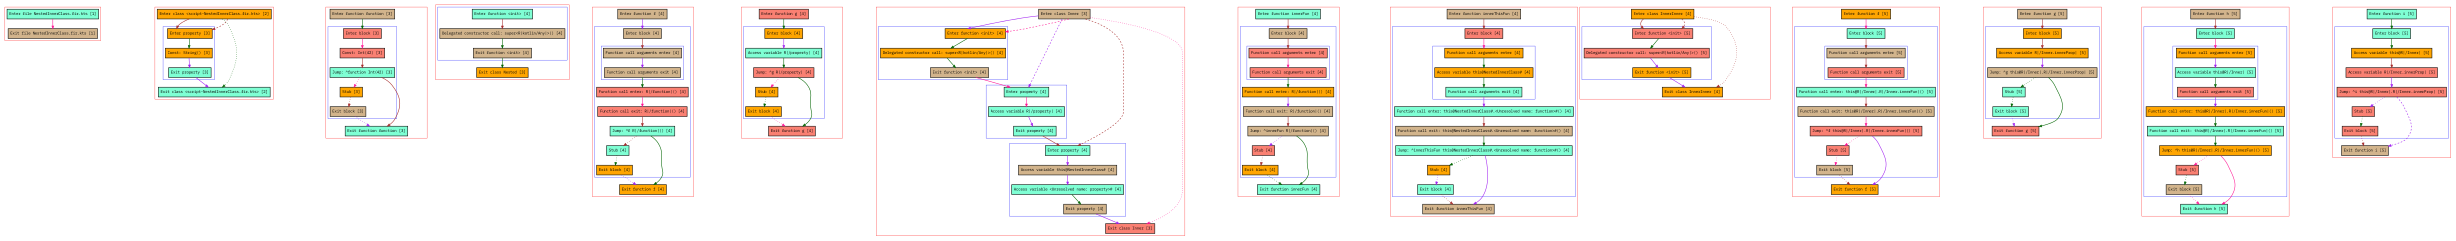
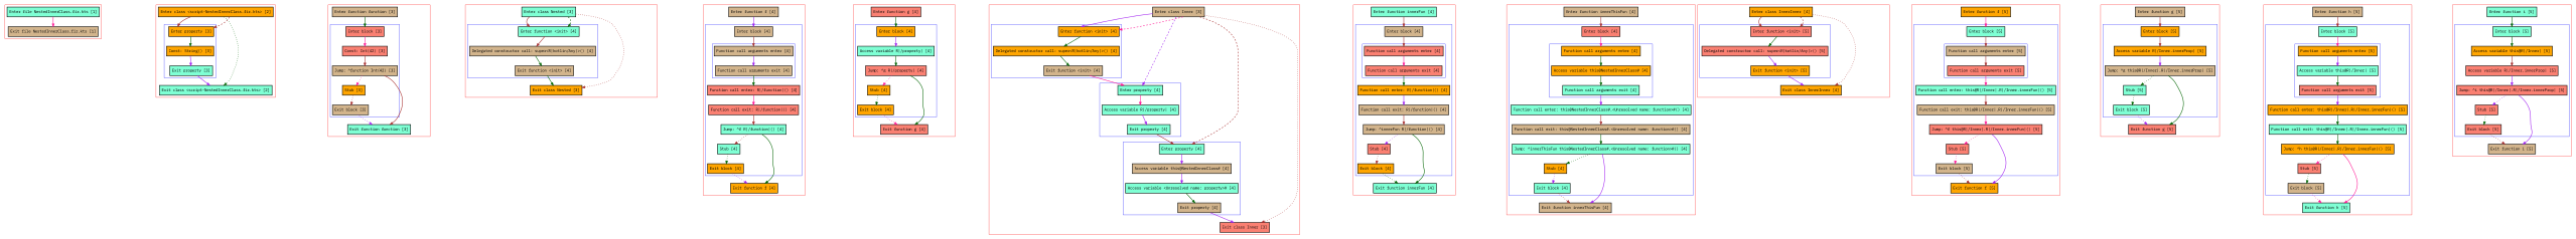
  digraph {
    fontname="IBM Plex Mono"
    nodesep=3
    node [fillcolor=aquamarine fontname="IBM Plex Mono" penwidth=2 shape=box style=filled]
    edge [color=darkgreen fontname="IBM Plex Mono" penwidth=2]
    n1 [label="Enter file NestedInnerClass.fir.kts [1]"]
    n2 [fillcolor=tan label="Exit file NestedInnerClass.fir.kts [1]"]
    n3 [fillcolor=orange label="Enter property [3]"]
    n4 [fillcolor=orange label="Const: String() [3]"]
    n5 [label="Exit property [3]"]
    n6 [fillcolor=orange label="Enter class <script-NestedInnerClass.fir.kts> [2]"]
    n7 [label="Exit class <script-NestedInnerClass.fir.kts> [2]"]
    n8 [fillcolor=salmon label="Enter block [3]"]
    n9 [fillcolor=salmon label="Const: Int(42) [3]"]
-   n10 [label="Jump: ^function Int(42) [3]"]
+   n10 [fillcolor=tan label="Jump: ^function Int(42) [3]"]
    n11 [fillcolor=orange label="Stub [3]"]
    n12 [fillcolor=tan label="Exit block [3]"]
    n13 [fillcolor=tan label="Enter function function [3]"]
    n14 [label="Exit function function [3]"]
    n15 [label="Enter function <init> [4]"]
    n16 [fillcolor=tan label="Delegated constructor call: super<R|kotlin/Any|>() [4]"]
    n17 [fillcolor=tan label="Exit function <init> [4]"]
+   n18 [label="Enter class Nested [3]"]
    n19 [fillcolor=orange label="Exit class Nested [3]"]
    n20 [fillcolor=tan label="Function call arguments enter [4]"]
    n21 [fillcolor=tan label="Function call arguments exit [4]"]
    n22 [fillcolor=tan label="Enter block [4]"]
    n23 [fillcolor=salmon label="Function call enter: R|/function|() [4]"]
    n24 [fillcolor=salmon label="Function call exit: R|/function|() [4]"]
    n25 [label="Jump: ^f R|/function|() [4]"]
    n26 [label="Stub [4]"]
    n27 [fillcolor=orange label="Exit block [4]"]
    n28 [fillcolor=tan label="Enter function f [4]"]
    n29 [fillcolor=orange label="Exit function f [4]"]
    n30 [fillcolor=orange label="Enter block [4]"]
    n31 [label="Access variable R|/property| [4]"]
    n32 [fillcolor=salmon label="Jump: ^g R|/property| [4]"]
    n33 [fillcolor=orange label="Stub [4]"]
    n34 [fillcolor=orange label="Exit block [4]"]
    n35 [fillcolor=salmon label="Enter function g [4]"]
    n36 [fillcolor=salmon label="Exit function g [4]"]
    n37 [fillcolor=orange label="Enter function <init> [4]"]
    n38 [fillcolor=orange label="Delegated constructor call: super<R|kotlin/Any|>() [4]"]
    n39 [fillcolor=tan label="Exit function <init> [4]"]
    n40 [label="Enter property [4]"]
    n41 [label="Access variable R|/property| [4]"]
    n42 [label="Exit property [4]"]
    n43 [label="Enter property [4]"]
    n44 [fillcolor=tan label="Access variable this@NestedInnerClass# [4]"]
    n45 [label="Access variable <Unresolved name: property># [4]"]
    n46 [fillcolor=tan label="Exit property [4]"]
    n47 [fillcolor=tan label="Enter class Inner [3]"]
    n48 [fillcolor=salmon label="Exit class Inner [3]"]
    n49 [fillcolor=salmon label="Function call arguments enter [4]"]
    n50 [fillcolor=salmon label="Function call arguments exit [4]"]
    n51 [fillcolor=tan label="Enter block [4]"]
    n52 [fillcolor=orange label="Function call enter: R|/function|() [4]"]
    n53 [fillcolor=tan label="Function call exit: R|/function|() [4]"]
    n54 [fillcolor=tan label="Jump: ^innerFun R|/function|() [4]"]
    n55 [fillcolor=salmon label="Stub [4]"]
    n56 [fillcolor=orange label="Exit block [4]"]
    n57 [label="Enter function innerFun [4]"]
    n58 [label="Exit function innerFun [4]"]
    n59 [fillcolor=orange label="Function call arguments enter [4]"]
    n60 [fillcolor=orange label="Access variable this@NestedInnerClass# [4]"]
    n61 [label="Function call arguments exit [4]"]
    n62 [fillcolor=salmon label="Enter block [4]"]
    n63 [label="Function call enter: this@NestedInnerClass#.<Unresolved name: function>#() [4]"]
    n64 [fillcolor=tan label="Function call exit: this@NestedInnerClass#.<Unresolved name: function>#() [4]"]
    n65 [label="Jump: ^innerThisFun this@NestedInnerClass#.<Unresolved name: function>#() [4]"]
    n66 [fillcolor=orange label="Stub [4]"]
    n67 [label="Exit block [4]"]
    n68 [fillcolor=tan label="Enter function innerThisFun [4]"]
    n69 [fillcolor=tan label="Exit function innerThisFun [4]"]
    n70 [fillcolor=salmon label="Enter function <init> [5]"]
    n71 [fillcolor=salmon label="Delegated constructor call: super<R|kotlin/Any|>() [5]"]
    n72 [fillcolor=orange label="Exit function <init> [5]"]
    n73 [fillcolor=orange label="Enter class InnerInner [4]"]
    n74 [fillcolor=orange label="Exit class InnerInner [4]"]
    n75 [fillcolor=tan label="Function call arguments enter [5]"]
    n76 [fillcolor=salmon label="Function call arguments exit [5]"]
    n77 [label="Enter block [5]"]
    n78 [label="Function call enter: this@R|/Inner|.R|/Inner.innerFun|() [5]"]
    n79 [fillcolor=tan label="Function call exit: this@R|/Inner|.R|/Inner.innerFun|() [5]"]
    n80 [fillcolor=salmon label="Jump: ^f this@R|/Inner|.R|/Inner.innerFun|() [5]"]
    n81 [fillcolor=salmon label="Stub [5]"]
    n82 [fillcolor=tan label="Exit block [5]"]
    n83 [fillcolor=orange label="Enter function f [5]"]
    n84 [fillcolor=orange label="Exit function f [5]"]
    n85 [fillcolor=orange label="Enter block [5]"]
    n86 [fillcolor=orange label="Access variable R|/Inner.innerProp| [5]"]
    n87 [fillcolor=tan label="Jump: ^g this@R|/Inner|.R|/Inner.innerProp| [5]"]
    n88 [label="Stub [5]"]
    n89 [label="Exit block [5]"]
    n90 [fillcolor=tan label="Enter function g [5]"]
    n91 [fillcolor=salmon label="Exit function g [5]"]
    n92 [fillcolor=orange label="Function call arguments enter [5]"]
    n93 [label="Access variable this@R|/Inner| [5]"]
    n94 [fillcolor=salmon label="Function call arguments exit [5]"]
    n95 [label="Enter block [5]"]
    n96 [fillcolor=orange label="Function call enter: this@R|/Inner|.R|/Inner.innerFun|() [5]"]
    n97 [label="Function call exit: this@R|/Inner|.R|/Inner.innerFun|() [5]"]
    n98 [fillcolor=orange label="Jump: ^h this@R|/Inner|.R|/Inner.innerFun|() [5]"]
    n99 [fillcolor=salmon label="Stub [5]"]
    n100 [fillcolor=tan label="Exit block [5]"]
    n101 [fillcolor=tan label="Enter function h [5]"]
    n102 [label="Exit function h [5]"]
    n103 [label="Enter block [5]"]
    n104 [fillcolor=orange label="Access variable this@R|/Inner| [5]"]
    n105 [fillcolor=salmon label="Access variable R|/Inner.innerProp| [5]"]
    n106 [fillcolor=salmon label="Jump: ^i this@R|/Inner|.R|/Inner.innerProp| [5]"]
    n107 [fillcolor=salmon label="Stub [5]"]
    n108 [fillcolor=salmon label="Exit block [5]"]
    n109 [label="Enter function i [5]"]
    n110 [fillcolor=tan label="Exit function i [5]"]
    subgraph cluster_1 {
      color=red
      n1
      n2
    }
    subgraph cluster_2 {
      color=red
      n6
      n7
      subgraph cluster_3 {
        color=blue
        n3
        n4
        n5
      }
    }
    subgraph cluster_4 {
      color=red
      n13
      n14
      subgraph cluster_5 {
        color=blue
        n8
        n9
        n10
        n11
        n12
      }
    }
    subgraph cluster_6 {
      color=red
+     n18
      n19
      subgraph cluster_7 {
        color=blue
        n15
        n16
        n17
      }
    }
    subgraph cluster_8 {
      color=red
      n28
      n29
      subgraph cluster_9 {
        color=blue
        n22
        n23
        n24
        n25
        n26
        n27
        subgraph cluster_10 {
          color=blue
          n20
          n21
        }
      }
    }
    subgraph cluster_11 {
      color=red
      n35
      n36
      subgraph cluster_12 {
        color=blue
        n30
        n31
        n32
        n33
        n34
      }
    }
    subgraph cluster_13 {
      color=red
      n47
      n48
      subgraph cluster_14 {
        color=blue
        n37
        n38
        n39
      }
      subgraph cluster_15 {
        color=blue
        n40
        n41
        n42
      }
      subgraph cluster_16 {
        color=blue
        n43
        n44
        n45
        n46
      }
    }
    subgraph cluster_17 {
      color=red
      n57
      n58
      subgraph cluster_18 {
        color=blue
        n51
        n52
        n53
        n54
        n55
        n56
        subgraph cluster_19 {
          color=blue
          n49
          n50
        }
      }
    }
    subgraph cluster_20 {
      color=red
      n68
      n69
      subgraph cluster_21 {
        color=blue
        n62
        n63
        n64
        n65
        n66
        n67
        subgraph cluster_22 {
          color=blue
          n59
          n60
          n61
        }
      }
    }
    subgraph cluster_23 {
      color=red
      n73
      n74
      subgraph cluster_24 {
        color=blue
        n70
        n71
        n72
      }
    }
    subgraph cluster_25 {
      color=red
      n83
      n84
      subgraph cluster_26 {
        color=blue
        n77
        n78
        n79
        n80
        n81
        n82
        subgraph cluster_27 {
          color=blue
          n75
          n76
        }
      }
    }
    subgraph cluster_28 {
      color=red
      n90
      n91
      subgraph cluster_29 {
        color=blue
        n85
        n86
        n87
        n88
        n89
      }
    }
    subgraph cluster_30 {
      color=red
      n101
      n102
      subgraph cluster_31 {
        color=blue
        n95
        n96
        n97
        n98
        n99
        n100
        subgraph cluster_32 {
          color=blue
          n92
          n93
          n94
        }
      }
    }
    subgraph cluster_33 {
      color=red
      n109
      n110
      subgraph cluster_34 {
        color=blue
        n103
        n104
        n105
        n106
        n107
        n108
      }
    }
    n1 -> n2 [color=deeppink]
    n3 -> n4
    n4 -> n5 [color=purple]
    n5 -> n7 [color=purple]
    n6 -> n3 [color=brown]
    n6 -> n3 [color=brown style=dashed]
    n6 -> n7 [style=dotted]
    n8 -> n9 [color=deeppink]
    n9 -> n10 [color=brown]
    n10 -> n11 [color=deeppink style=dotted]
    n10 -> n14 [color=brown]
    n11 -> n12 [color=brown style=dotted]
    n12 -> n14 [color=purple style=dotted]
    n13 -> n8
    n15 -> n16 [color=brown]
    n16 -> n17
    n17 -> n19
+   n18 -> n15 [color=brown]
+   n18 -> n15 [style=dashed]
+   n18 -> n19 [color=brown style=dotted]
    n20 -> n21 [color=purple]
    n21 -> n23
    n22 -> n20 [color=brown]
    n23 -> n24 [color=deeppink]
    n24 -> n25 [color=brown]
    n25 -> n26 [color=brown style=dotted]
    n25 -> n29
    n26 -> n27 [style=dotted]
    n27 -> n29 [color=purple style=dotted]
    n28 -> n22 [color=purple]
    n30 -> n31 [color=purple]
    n31 -> n32
    n32 -> n33 [color=deeppink style=dotted]
    n32 -> n36
    n33 -> n34 [style=dotted]
    n34 -> n36 [color=deeppink style=dotted]
    n35 -> n30
    n37 -> n38
    n38 -> n39
    n39 -> n40 [color=deeppink]
    n40 -> n41 [color=deeppink]
    n41 -> n42 [color=purple]
    n42 -> n43 [color=brown]
    n43 -> n44 [color=purple]
    n44 -> n45 [color=purple]
    n45 -> n46
    n46 -> n48 [color=purple]
    n47 -> n37 [color=purple]
    n47 -> n37 [color=deeppink style=dashed]
    n47 -> n40 [color=purple style=dashed]
    n47 -> n43 [color=brown style=dashed]
-   n47 -> n48 [color=deeppink style=dotted]
+   n47 -> n48 [color=brown style=dotted]
    n49 -> n50 [color=deeppink]
    n50 -> n52
    n51 -> n49 [color=brown]
    n52 -> n53 [color=purple]
    n53 -> n54 [color=brown]
    n54 -> n55 [color=purple style=dotted]
    n54 -> n58
    n55 -> n56 [color=brown style=dotted]
    n56 -> n58 [style=dotted]
    n57 -> n51 [color=brown]
    n59 -> n60
    n60 -> n61
    n61 -> n63 [color=purple]
    n62 -> n59 [color=deeppink]
    n63 -> n64 [color=brown]
    n64 -> n65
    n65 -> n66 [style=dotted]
    n65 -> n69 [color=purple]
    n66 -> n67 [color=purple style=dotted]
    n67 -> n69 [color=brown style=dotted]
    n68 -> n62 [color=brown]
    n70 -> n71
    n71 -> n72 [color=purple]
    n72 -> n74 [color=purple]
    n73 -> n70 [color=brown]
    n73 -> n70 [color=brown style=dashed]
    n73 -> n74 [color=brown style=dotted]
    n75 -> n76 [color=brown]
    n76 -> n78 [color=deeppink]
    n77 -> n75 [color=brown]
    n78 -> n79 [color=brown]
    n79 -> n80 [color=deeppink]
    n80 -> n81 [color=deeppink style=dotted]
    n80 -> n84 [color=purple]
    n81 -> n82 [color=deeppink style=dotted]
    n82 -> n84 [color=brown style=dotted]
    n83 -> n77 [color=deeppink]
    n85 -> n86 [color=brown]
    n86 -> n87 [color=purple]
    n87 -> n88 [style=dotted]
    n87 -> n91
    n88 -> n89 [style=dotted]
    n89 -> n91 [color=purple style=dotted]
    n90 -> n85 [color=brown]
    n92 -> n93 [color=purple]
    n93 -> n94
    n94 -> n96 [color=purple]
    n95 -> n92 [color=deeppink]
    n96 -> n97
    n97 -> n98
    n98 -> n99 [color=deeppink style=dotted]
    n98 -> n102 [color=deeppink]
    n99 -> n100 [style=dotted]
    n100 -> n102 [color=deeppink style=dotted]
    n101 -> n95 [color=brown]
    n103 -> n104
    n104 -> n105 [color=brown]
    n105 -> n106 [color=purple]
    n106 -> n107 [color=purple style=dotted]
-   n106 -> n110 [color=purple style=dashed]
+   n106 -> n110 [color=purple]
    n107 -> n108 [style=dotted]
    n108 -> n110 [color=brown style=dotted]
    n109 -> n103
  }
